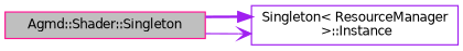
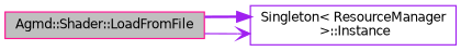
  digraph {
    rankdir=LR
    node [fontname=Helvetica fontsize=10 shape=record style=filled]
    edge [color=purple fontname=Helvetica fontsize=10 labelfontname=Helvetica labelfontsize=10]
-   n1 [color=deeppink fillcolor=grey75 fontcolor=black height=0.2 label="Agmd::Shader::Singleton" width=0.4]
+   n1 [color=deeppink fillcolor=grey75 fontcolor=black height=0.2 label="Agmd::Shader::LoadFromFile" width=0.4]
    n2 [color=purple fillcolor=white height=0.2 label="Singleton\< ResourceManager\l \>::Instance" width=0.4]
    n1 -> n2 [style=solid arrowhead=vee]
    n1 -> n2 [style=bold arrowhead=normal]
  }
